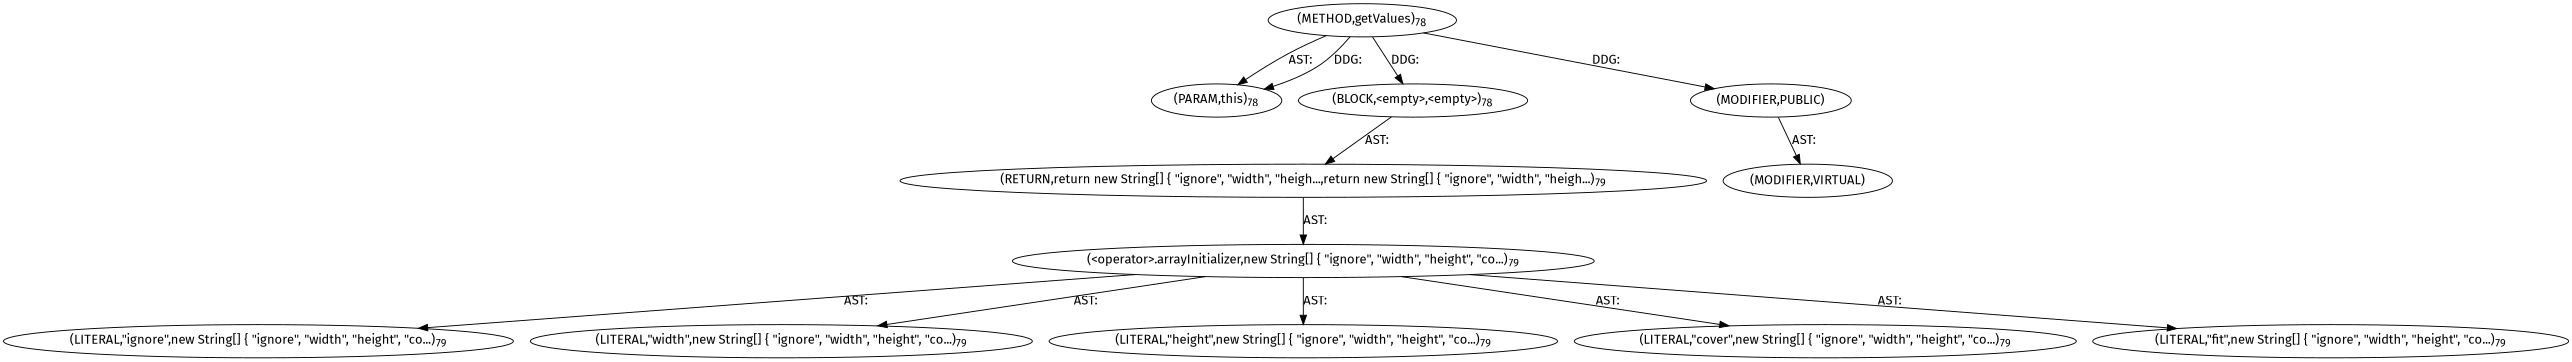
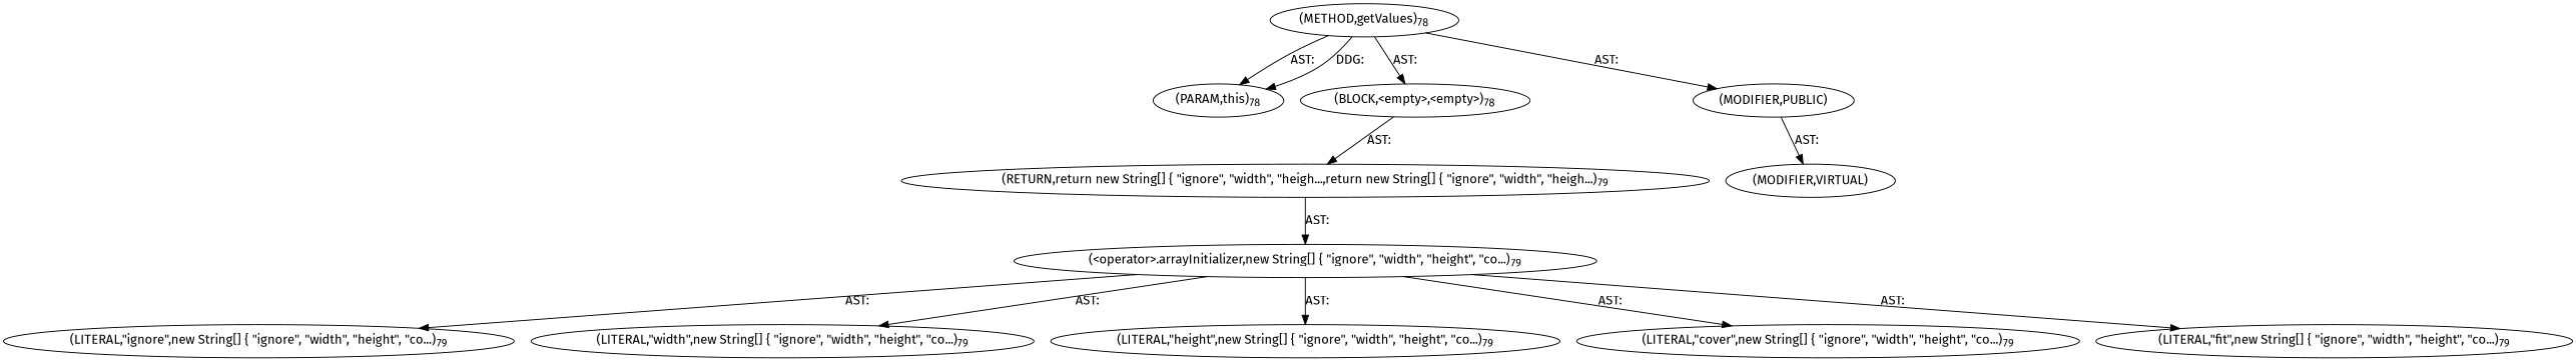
  digraph {
    fontname="Fira Sans"
    node [fontname="Fira Sans"]
    edge [fontname="Fira Sans"]
    n1 [label=<(METHOD,getValues)<SUB>78</SUB>>]
    n2 [label=<(PARAM,this)<SUB>78</SUB>>]
    n3 [label=<(BLOCK,&lt;empty&gt;,&lt;empty&gt;)<SUB>78</SUB>>]
    n4 [label=<(MODIFIER,PUBLIC)>]
    n5 [label=<(RETURN,return new String[] { &quot;ignore&quot;, &quot;width&quot;, &quot;heigh...,return new String[] { &quot;ignore&quot;, &quot;width&quot;, &quot;heigh...)<SUB>79</SUB>>]
    n6 [label=<(MODIFIER,VIRTUAL)>]
    n7 [label=<(&lt;operator&gt;.arrayInitializer,new String[] { &quot;ignore&quot;, &quot;width&quot;, &quot;height&quot;, &quot;co...)<SUB>79</SUB>>]
    n8 [label=<(LITERAL,&quot;ignore&quot;,new String[] { &quot;ignore&quot;, &quot;width&quot;, &quot;height&quot;, &quot;co...)<SUB>79</SUB>>]
    n9 [label=<(LITERAL,&quot;width&quot;,new String[] { &quot;ignore&quot;, &quot;width&quot;, &quot;height&quot;, &quot;co...)<SUB>79</SUB>>]
    n10 [label=<(LITERAL,&quot;height&quot;,new String[] { &quot;ignore&quot;, &quot;width&quot;, &quot;height&quot;, &quot;co...)<SUB>79</SUB>>]
    n11 [label=<(LITERAL,&quot;cover&quot;,new String[] { &quot;ignore&quot;, &quot;width&quot;, &quot;height&quot;, &quot;co...)<SUB>79</SUB>>]
    n12 [label=<(LITERAL,&quot;fit&quot;,new String[] { &quot;ignore&quot;, &quot;width&quot;, &quot;height&quot;, &quot;co...)<SUB>79</SUB>>]
    n1 -> n2 [label="AST: "]
    n1 -> n2 [label="DDG: "]
-   n1 -> n3 [label="DDG: "]
-   n1 -> n4 [label="DDG: "]
+   n1 -> n3 [label="AST: "]
+   n1 -> n4 [label="AST: "]
    n3 -> n5 [label="AST: "]
    n4 -> n6 [label="AST: "]
    n5 -> n7 [label="AST: "]
    n7 -> n8 [label="AST: "]
    n7 -> n9 [label="AST: "]
    n7 -> n10 [label="AST: "]
    n7 -> n11 [label="AST: "]
    n7 -> n12 [label="AST: "]
  }
